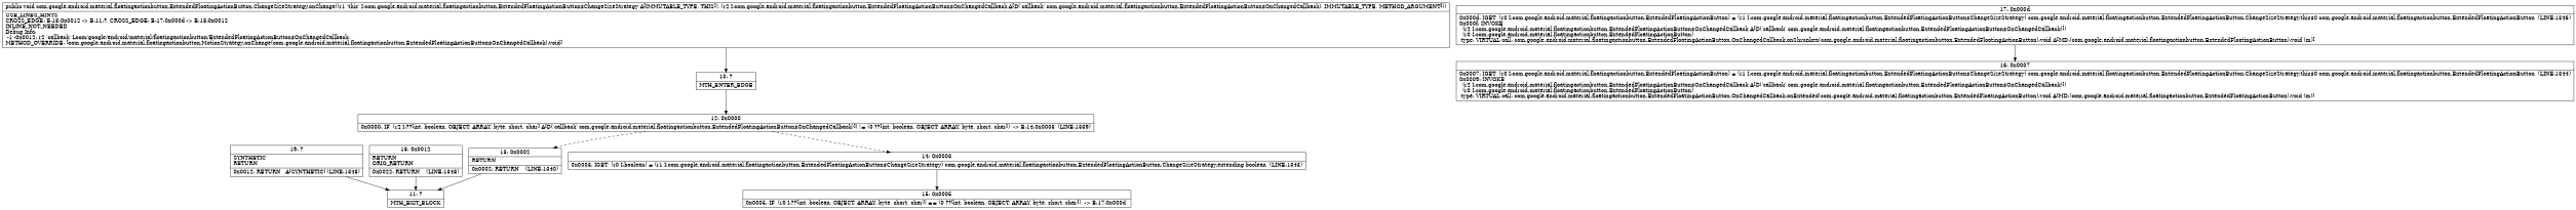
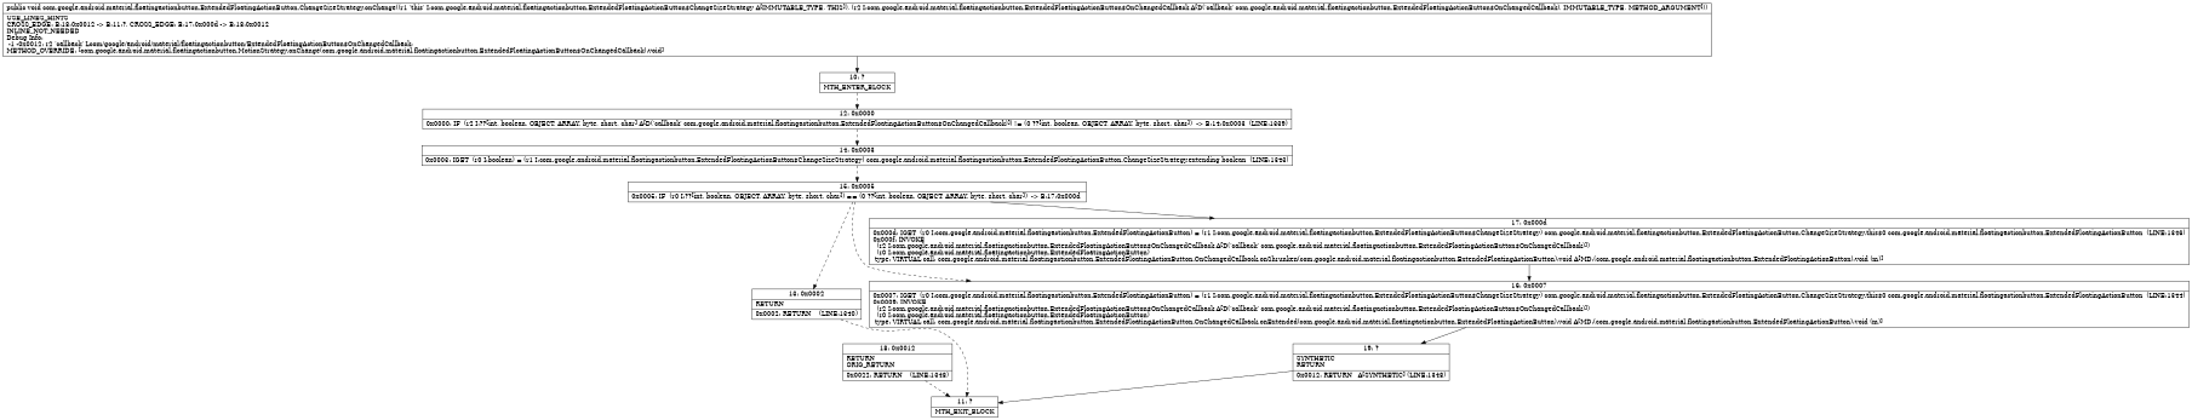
  digraph {
    node [shape=record]
-   n1 [label="{10\:\ ?|MTH_ENTER_EDGE\l}"]
+   n1 [label="{10\:\ ?|MTH_ENTER_BLOCK\l}"]
    n2 [label="{12\:\ 0x0000|0x0000: IF  (r2 I:??[int, boolean, OBJECT, ARRAY, byte, short, char] A[D('callback' com.google.android.material.floatingactionbutton.ExtendedFloatingActionButton$OnChangedCallback)]) != (0 ??[int, boolean, OBJECT, ARRAY, byte, short, char])  \-\> B:14:0x0003  (LINE:1339)\l}"]
    n3 [label="{13\:\ 0x0002|RETURN\l|0x0002: RETURN    (LINE:1340)\l}"]
    n4 [label="{14\:\ 0x0003|0x0003: IGET  (r0 I:boolean) = (r1 I:com.google.android.material.floatingactionbutton.ExtendedFloatingActionButton$ChangeSizeStrategy) com.google.android.material.floatingactionbutton.ExtendedFloatingActionButton.ChangeSizeStrategy.extending boolean  (LINE:1343)\l}"]
    n5 [label="{11\:\ ?|MTH_EXIT_BLOCK\l}"]
    n6 [label="{15\:\ 0x0005|0x0005: IF  (r0 I:??[int, boolean, OBJECT, ARRAY, byte, short, char]) == (0 ??[int, boolean, OBJECT, ARRAY, byte, short, char])  \-\> B:17:0x000d \l}"]
    n7 [label="{16\:\ 0x0007|0x0007: IGET  (r0 I:com.google.android.material.floatingactionbutton.ExtendedFloatingActionButton) = (r1 I:com.google.android.material.floatingactionbutton.ExtendedFloatingActionButton$ChangeSizeStrategy) com.google.android.material.floatingactionbutton.ExtendedFloatingActionButton.ChangeSizeStrategy.this$0 com.google.android.material.floatingactionbutton.ExtendedFloatingActionButton  (LINE:1344)\l0x0009: INVOKE  \l  (r2 I:com.google.android.material.floatingactionbutton.ExtendedFloatingActionButton$OnChangedCallback A[D('callback' com.google.android.material.floatingactionbutton.ExtendedFloatingActionButton$OnChangedCallback)])\l  (r0 I:com.google.android.material.floatingactionbutton.ExtendedFloatingActionButton)\l type: VIRTUAL call: com.google.android.material.floatingactionbutton.ExtendedFloatingActionButton.OnChangedCallback.onExtended(com.google.android.material.floatingactionbutton.ExtendedFloatingActionButton):void A[MD:(com.google.android.material.floatingactionbutton.ExtendedFloatingActionButton):void (m)]\l}"]
    n8 [label="{17\:\ 0x000d|0x000d: IGET  (r0 I:com.google.android.material.floatingactionbutton.ExtendedFloatingActionButton) = (r1 I:com.google.android.material.floatingactionbutton.ExtendedFloatingActionButton$ChangeSizeStrategy) com.google.android.material.floatingactionbutton.ExtendedFloatingActionButton.ChangeSizeStrategy.this$0 com.google.android.material.floatingactionbutton.ExtendedFloatingActionButton  (LINE:1346)\l0x000f: INVOKE  \l  (r2 I:com.google.android.material.floatingactionbutton.ExtendedFloatingActionButton$OnChangedCallback A[D('callback' com.google.android.material.floatingactionbutton.ExtendedFloatingActionButton$OnChangedCallback)])\l  (r0 I:com.google.android.material.floatingactionbutton.ExtendedFloatingActionButton)\l type: VIRTUAL call: com.google.android.material.floatingactionbutton.ExtendedFloatingActionButton.OnChangedCallback.onShrunken(com.google.android.material.floatingactionbutton.ExtendedFloatingActionButton):void A[MD:(com.google.android.material.floatingactionbutton.ExtendedFloatingActionButton):void (m)]\l}"]
    n9 [label="{19\:\ ?|SYNTHETIC\lRETURN\l|0x0012: RETURN   A[SYNTHETIC] (LINE:1348)\l}"]
    n10 [label="{18\:\ 0x0012|RETURN\lORIG_RETURN\l|0x0022: RETURN    (LINE:1348)\l}"]
    n11 [label="{public void com.google.android.material.floatingactionbutton.ExtendedFloatingActionButton.ChangeSizeStrategy.onChange((r1 'this' I:com.google.android.material.floatingactionbutton.ExtendedFloatingActionButton$ChangeSizeStrategy A[IMMUTABLE_TYPE, THIS]), (r2 I:com.google.android.material.floatingactionbutton.ExtendedFloatingActionButton$OnChangedCallback A[D('callback' com.google.android.material.floatingactionbutton.ExtendedFloatingActionButton$OnChangedCallback), IMMUTABLE_TYPE, METHOD_ARGUMENT]))  | USE_LINES_HINTS\lCROSS_EDGE: B:18:0x0012 \-\> B:11:?, CROSS_EDGE: B:17:0x000d \-\> B:18:0x0012\lINLINE_NOT_NEEDED\lDebug Info:\l  \-1 \-0x0012: r2 'callback' Lcom\/google\/android\/material\/floatingactionbutton\/ExtendedFloatingActionButton$OnChangedCallback;\lMETHOD_OVERRIDE: [com.google.android.material.floatingactionbutton.MotionStrategy.onChange(com.google.android.material.floatingactionbutton.ExtendedFloatingActionButton$OnChangedCallback):void]\l}"]
-   n1 -> n2
-   n2 -> n3 [style=dashed]
+   n1 -> n2 [style=dashed]
+   n6 -> n3 [style=dashed]
    n2 -> n4 [style=dashed]
-   n3 -> n5
-   n4 -> n6
+   n3 -> n5 [style=dashed]
+   n4 -> n6 [style=dashed]
+   n6 -> n7 [style=dashed]
+   n6 -> n8
+   n7 -> n9
    n8 -> n7
    n9 -> n5
-   n10 -> n5
+   n10 -> n5 [style=dashed]
    n11 -> n1
  }
